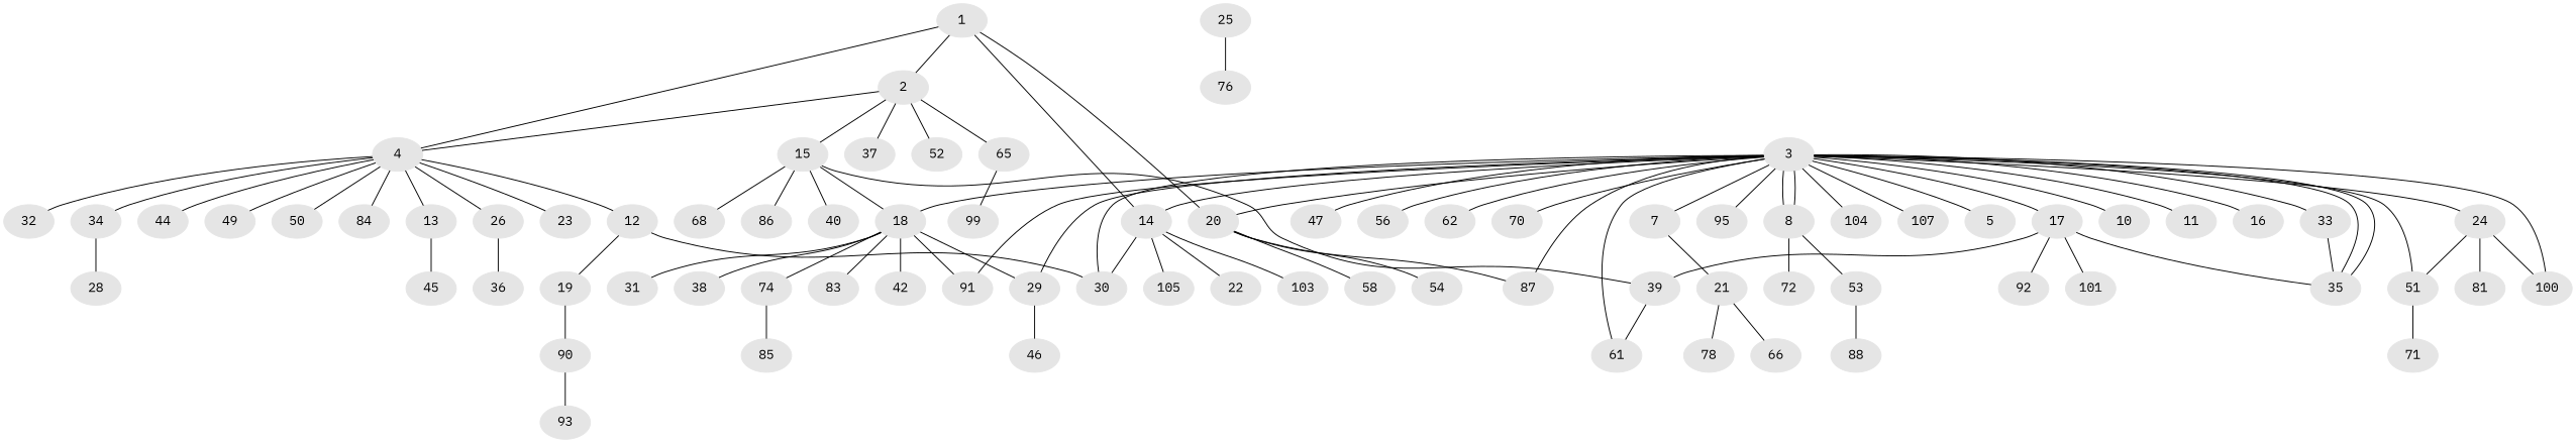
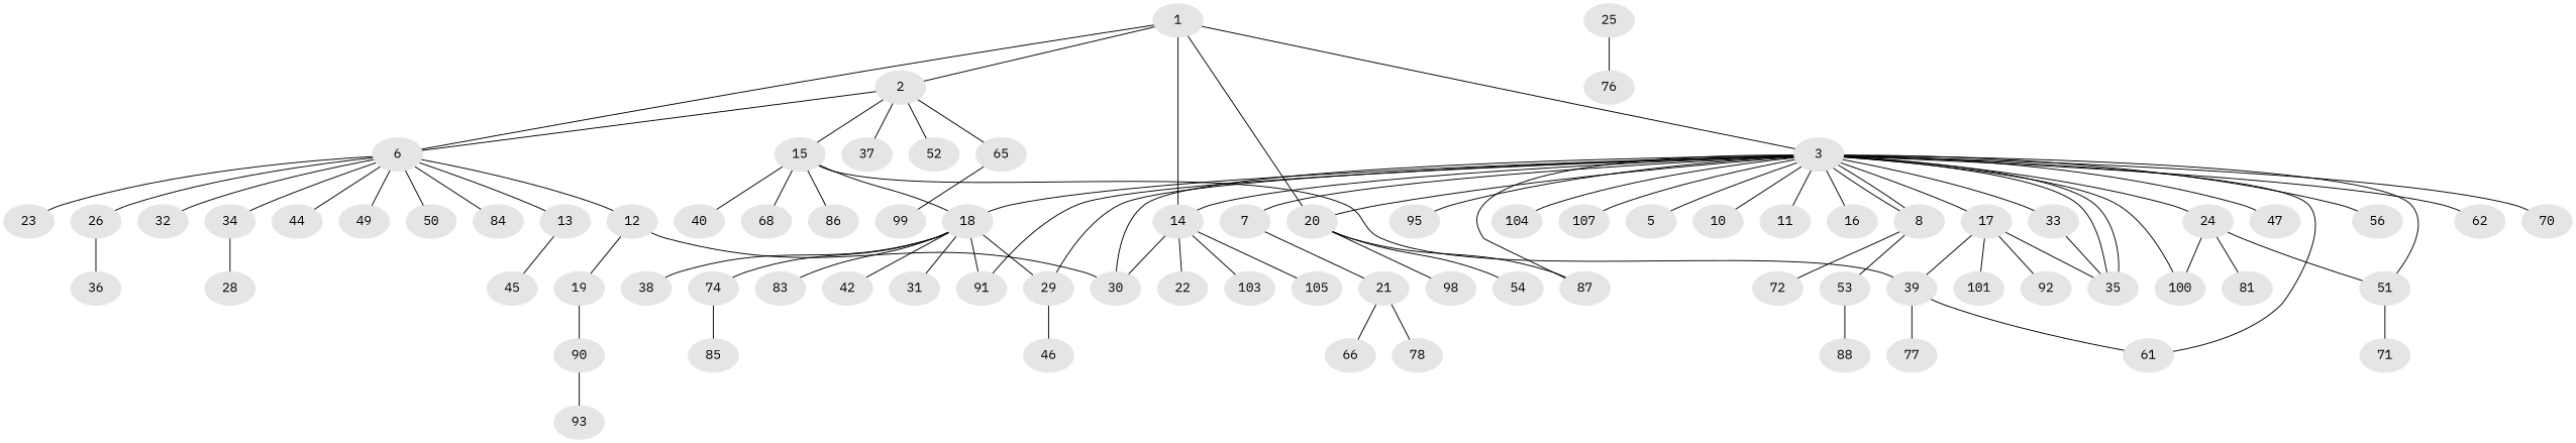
  graph {
    fontname="IBM Plex Mono"
    node [color=gray90 fontname="IBM Plex Mono" style=filled]
    edge [fontname="IBM Plex Mono"]
    1 [super="+94"]
    2 [super="+6"]
    3 [super="+9"]
-   4 [super="+84"]
+   4 [super="+84" label=6]
    14 [super="+48"]
    20 [super="+43"]
    15 [super="+82"]
    37
    52
    65
    5
    7 [super="+63"]
    8
    10
    11
    16
    17 [super="+58"]
    18 [super="+59"]
    24 [super="+97"]
    29
    30 [super="+60"]
    33 [super="+41"]
    35
    47 [super="+80"]
    51 [super="+64"]
    56
    61 [super="+67"]
    62
    70
    87
    91
    95
    100
    104
    107
    12 [super="+73"]
    13 [super="+27"]
    23
    26 [super="+79"]
    32
    34
    44
    49 [super="+55"]
    50
    n45 [label=84]
    22
    103
    105
    54
-   98 [label=58]
+   98
    39 [super="+57"]
    40
    68 [super="+96"]
    86
    99
    21
    53 [super="+106"]
    72
    92
    101
    31
    38
    42
    74
    83
    81 [super="+102"]
    46
    71
    19
    45
    36
    28
    66
    78
    88
    90
+   77
    85
    93
    25 [super="+75"]
    76
    1 -- 2
+   1 -- 3
    1 -- 4
    1 -- 14
    1 -- 20
    2 -- 4
    2 -- 15
    2 -- 37
    2 -- 52
    2 -- 65
    3 -- 14
    3 -- 20
    3 -- 5
    3 -- 7
    3 -- 8
    3 -- 8
    3 -- 10
    3 -- 11
    3 -- 16
    3 -- 17
    3 -- 18
    3 -- 24
    3 -- 29
    3 -- 30
    3 -- 33
    3 -- 35
    3 -- 35
    3 -- 47
    3 -- 51
    3 -- 56
    3 -- 61
    3 -- 62
    3 -- 70
    3 -- 87
    3 -- 91
    3 -- 95
    3 -- 100
    3 -- 104
    3 -- 107
    4 -- 12
    4 -- 13
    4 -- 23
    4 -- 26
    4 -- 32
    4 -- 34
    4 -- 44
    4 -- 49
    4 -- 50
    4 -- n45
    14 -- 30
    14 -- 22
    14 -- 103
    14 -- 105
    20 -- 87
    20 -- 54
    20 -- 98
    15 -- 18
    15 -- 39
    15 -- 40
    15 -- 68
    15 -- 86
    65 -- 99
    7 -- 21
    8 -- 53
    8 -- 72
    17 -- 35
    17 -- 39
    17 -- 92
    17 -- 101
    18 -- 29
    18 -- 91
    18 -- 31
    18 -- 38
    18 -- 42
    18 -- 74
    18 -- 83
    24 -- 51
    24 -- 100
    24 -- 81
    29 -- 46
    33 -- 35
    51 -- 71
    12 -- 30
    12 -- 19
    13 -- 45
    26 -- 36
    34 -- 28
    39 -- 61
+   39 -- 77
    21 -- 66
    21 -- 78
    53 -- 88
    74 -- 85
    19 -- 90
    90 -- 93
    25 -- 76
  }
